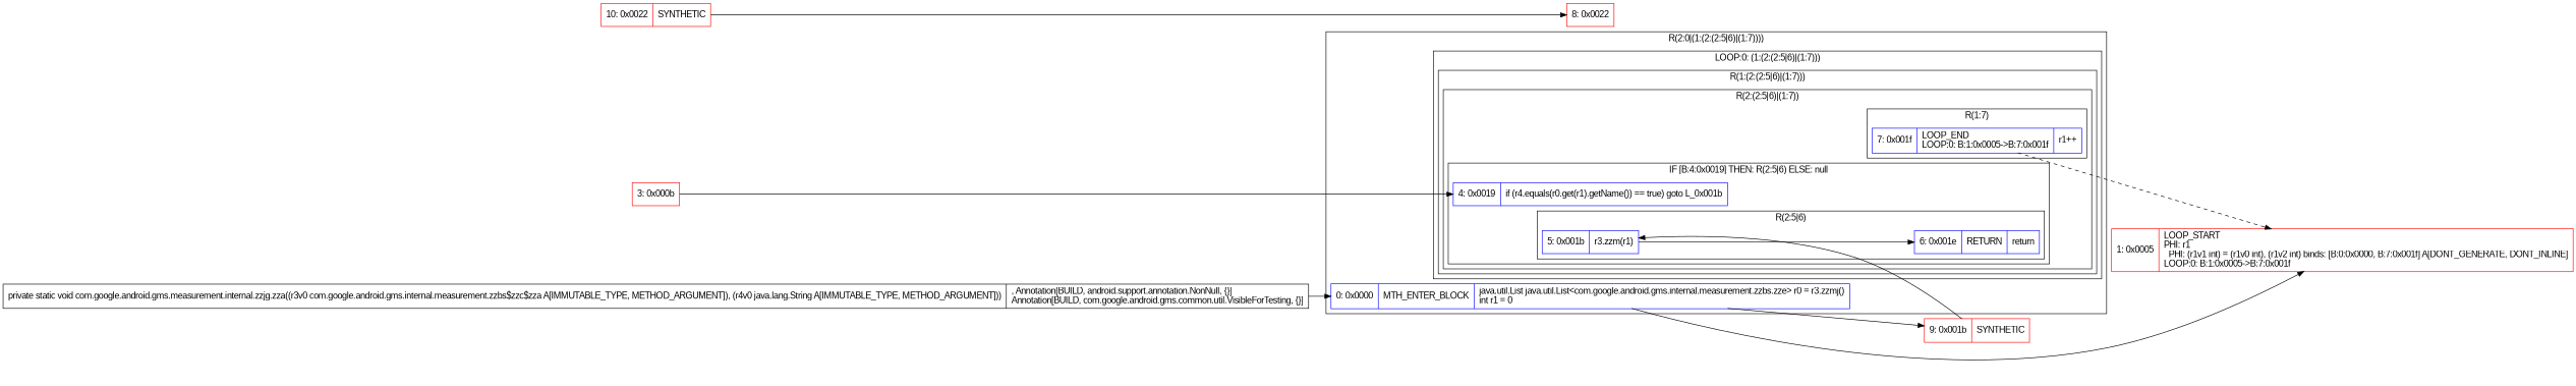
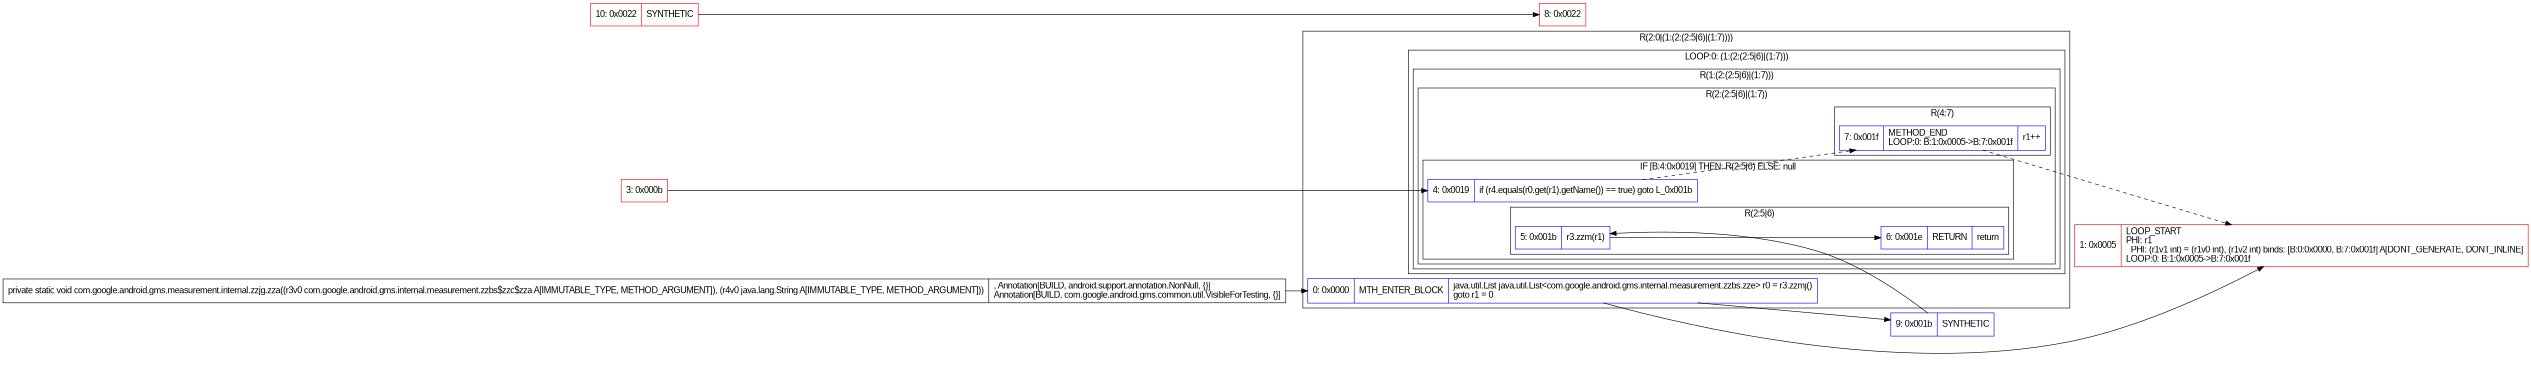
  digraph {
    fontname="Liberation Sans"
    rankdir=LR
    node [color=blue fontname="Liberation Sans" shape=record]
    edge [fontname="Liberation Sans"]
    n1 [label="{5\:\ 0x001b|r3.zzm(r1)\l}"]
    n2 [label="{6\:\ 0x001e|RETURN\l|return\l}"]
    n3 [label="{4\:\ 0x0019|if (r4.equals(r0.get(r1).getName()) == true) goto L_0x001b\l}"]
-   n4 [label="{7\:\ 0x001f|LOOP_END\lLOOP:0: B:1:0x0005\-\>B:7:0x001f\l|r1++\l}"]
-   n5 [label="{0\:\ 0x0000|MTH_ENTER_BLOCK\l|java.util.List java.util.List\<com.google.android.gms.internal.measurement.zzbs.zze\> r0 = r3.zzmj()\lint r1 = 0\l}"]
+   n4 [label="{7\:\ 0x001f|METHOD_END\lLOOP:0: B:1:0x0005\-\>B:7:0x001f\l|r1++\l}"]
+   n5 [label="{0\:\ 0x0000|MTH_ENTER_BLOCK\l|java.util.List java.util.List\<com.google.android.gms.internal.measurement.zzbs.zze\> r0 = r3.zzmj()\lgoto r1 = 0\l}"]
    n6 [color=red label="{1\:\ 0x0005|LOOP_START\lPHI: r1 \l  PHI: (r1v1 int) = (r1v0 int), (r1v2 int) binds: [B:0:0x0000, B:7:0x001f] A[DONT_GENERATE, DONT_INLINE]\lLOOP:0: B:1:0x0005\-\>B:7:0x001f\l}"]
-   n7 [color=red label="{9\:\ 0x001b|SYNTHETIC\l}"]
+   n7 [label="{9\:\ 0x001b|SYNTHETIC\l}"]
    n8 [color=red label="{3\:\ 0x000b}"]
    n9 [color=red label="{10\:\ 0x0022|SYNTHETIC\l}"]
    n10 [color=red label="{8\:\ 0x0022}"]
    n11 [label="{private static void com.google.android.gms.measurement.internal.zzjg.zza((r3v0 com.google.android.gms.internal.measurement.zzbs$zzc$zza A[IMMUTABLE_TYPE, METHOD_ARGUMENT]), (r4v0 java.lang.String A[IMMUTABLE_TYPE, METHOD_ARGUMENT]))  | , Annotation[BUILD, android.support.annotation.NonNull, \{\}]\lAnnotation[BUILD, com.google.android.gms.common.util.VisibleForTesting, \{\}]\l}" color=""]
    subgraph cluster_1 {
      label="R(2:0|(1:(2:(2:5|6)|(1:7))))"
      n5
      subgraph cluster_2 {
        label="LOOP:0: (1:(2:(2:5|6)|(1:7)))"
        subgraph cluster_3 {
          label="R(1:(2:(2:5|6)|(1:7)))"
          subgraph cluster_4 {
            label="R(2:(2:5|6)|(1:7))"
            subgraph cluster_5 {
              label="IF [B:4:0x0019] THEN: R(2:5|6) ELSE: null"
              n3
              subgraph cluster_6 {
                label="R(2:5|6)"
                n1
                n2
              }
            }
            subgraph cluster_7 {
-             label="R(1:7)"
+             label="R(4:7)"
              n4
            }
          }
        }
      }
    }
    n1 -> n2
+   n3 -> n4 [style=dashed]
    n4 -> n6 [style=dashed]
    n5 -> n6
    n5 -> n7
    n7 -> n1
    n8 -> n3
    n9 -> n10
    n11 -> n5
  }
